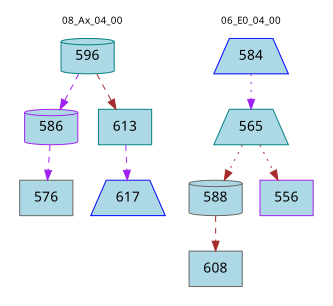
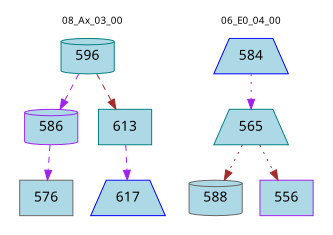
  digraph {
    fontname="Noto Sans"
    node [color=teal fillcolor=lightblue fontname="Noto Sans" shape=box style=filled]
    edge [color=purple fontname="Noto Sans" style=dashed]
    n1 [label=596 shape=cylinder]
    n2 [color=purple label=586 shape=cylinder]
    n3 [label=613]
    n4 [color=gray40 label=576]
    n5 [color=blue label=617 shape=trapezium]
    n6 [color=blue label=584 shape=trapezium]
    n7 [color=gray40 label=588 shape=cylinder]
    n8 [label=565 shape=trapezium]
-   n9 [color=gray40 label=608]
    n10 [color=purple label=556]
    subgraph cluster_1 {
      color=white
      fontsize=10
-     label="08_Ax_04_00"
+     label="08_Ax_03_00"
      n1
      n2
      n3
      n4
      n5
    }
    subgraph cluster_2 {
      color=white
      fontsize=10
      label="06_E0_04_00"
      n6
      n7
      n8
-     n9
      n10
    }
    n1 -> n2
    n1 -> n3 [color=brown]
    n2 -> n4
    n3 -> n5
    n6 -> n8 [style=dotted]
-   n7 -> n9 [color=brown]
    n8 -> n7 [color=brown style=dotted]
    n8 -> n10 [color=brown style=dotted]
  }
